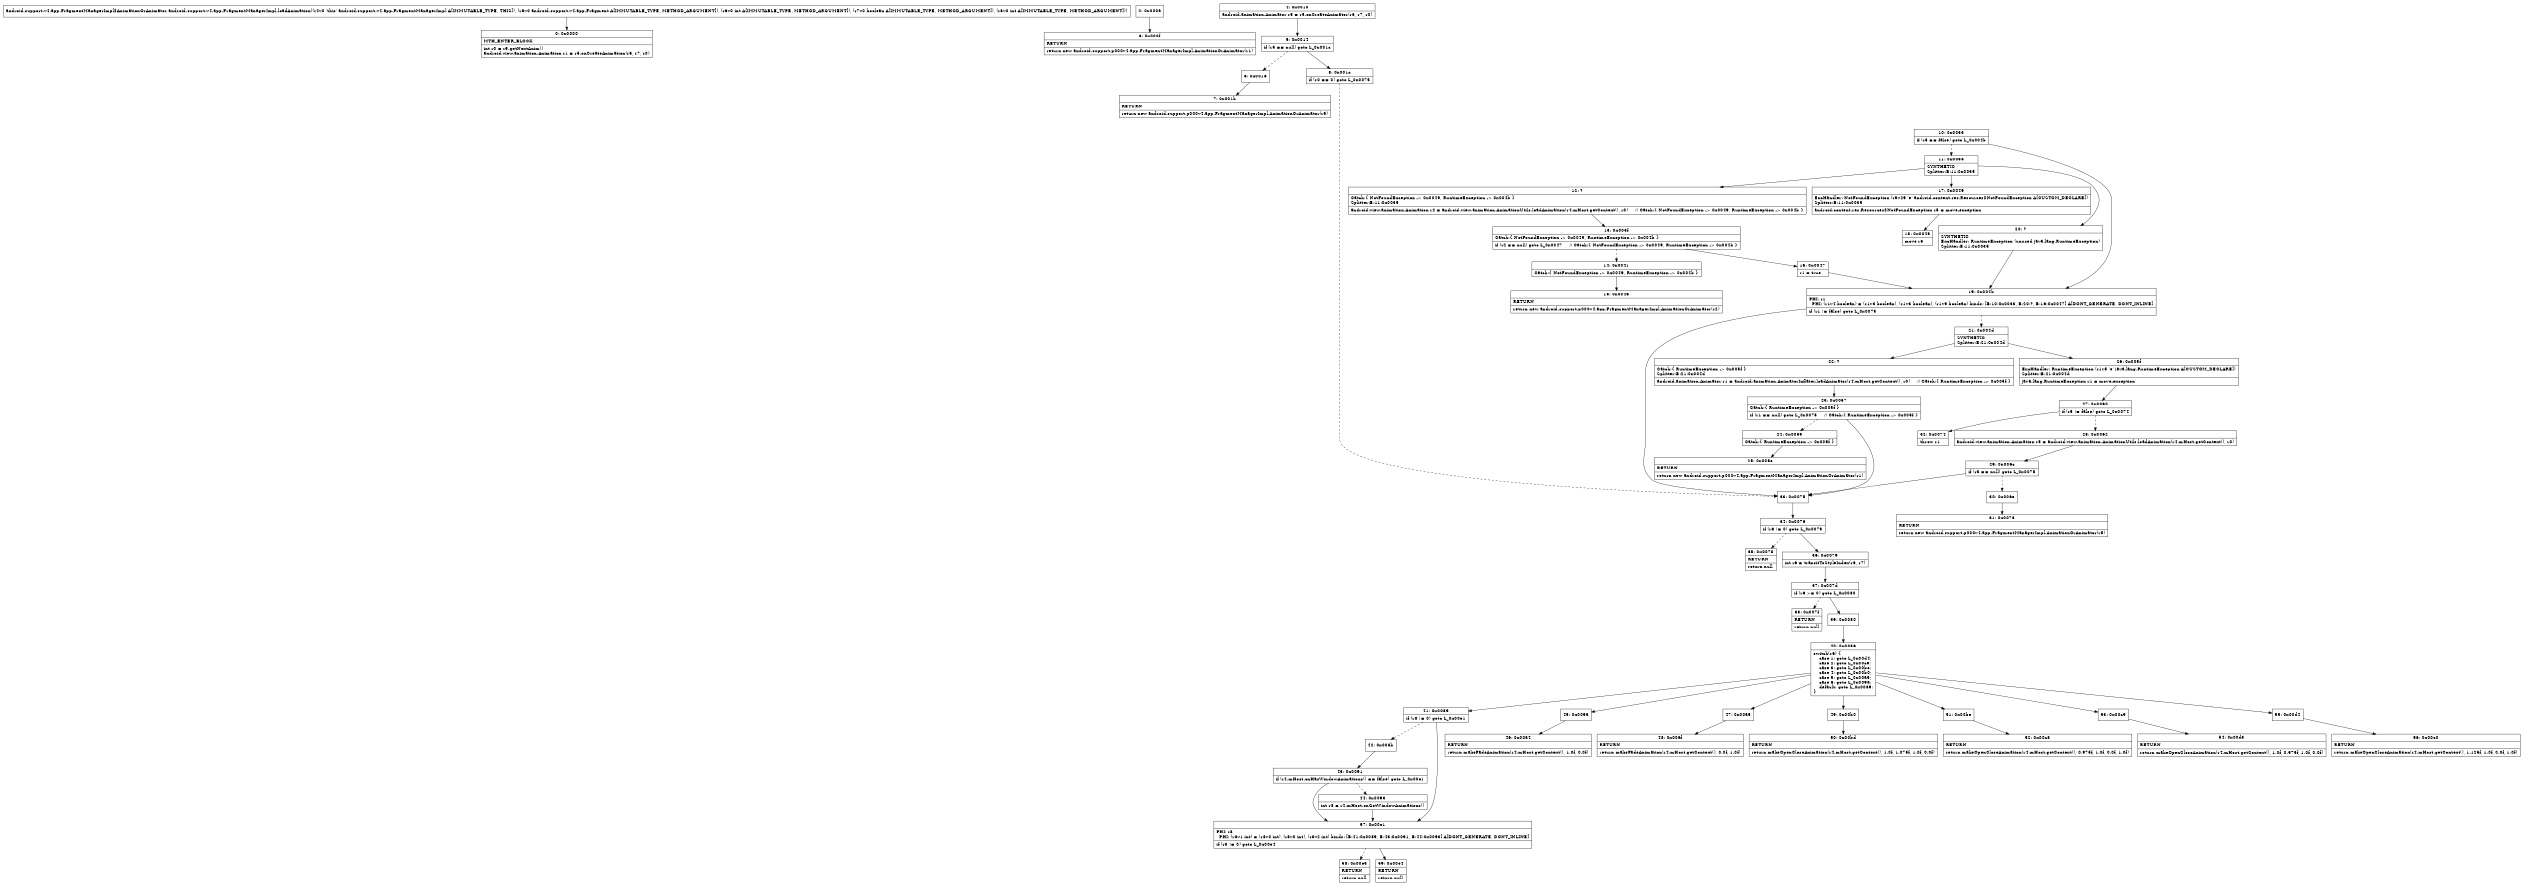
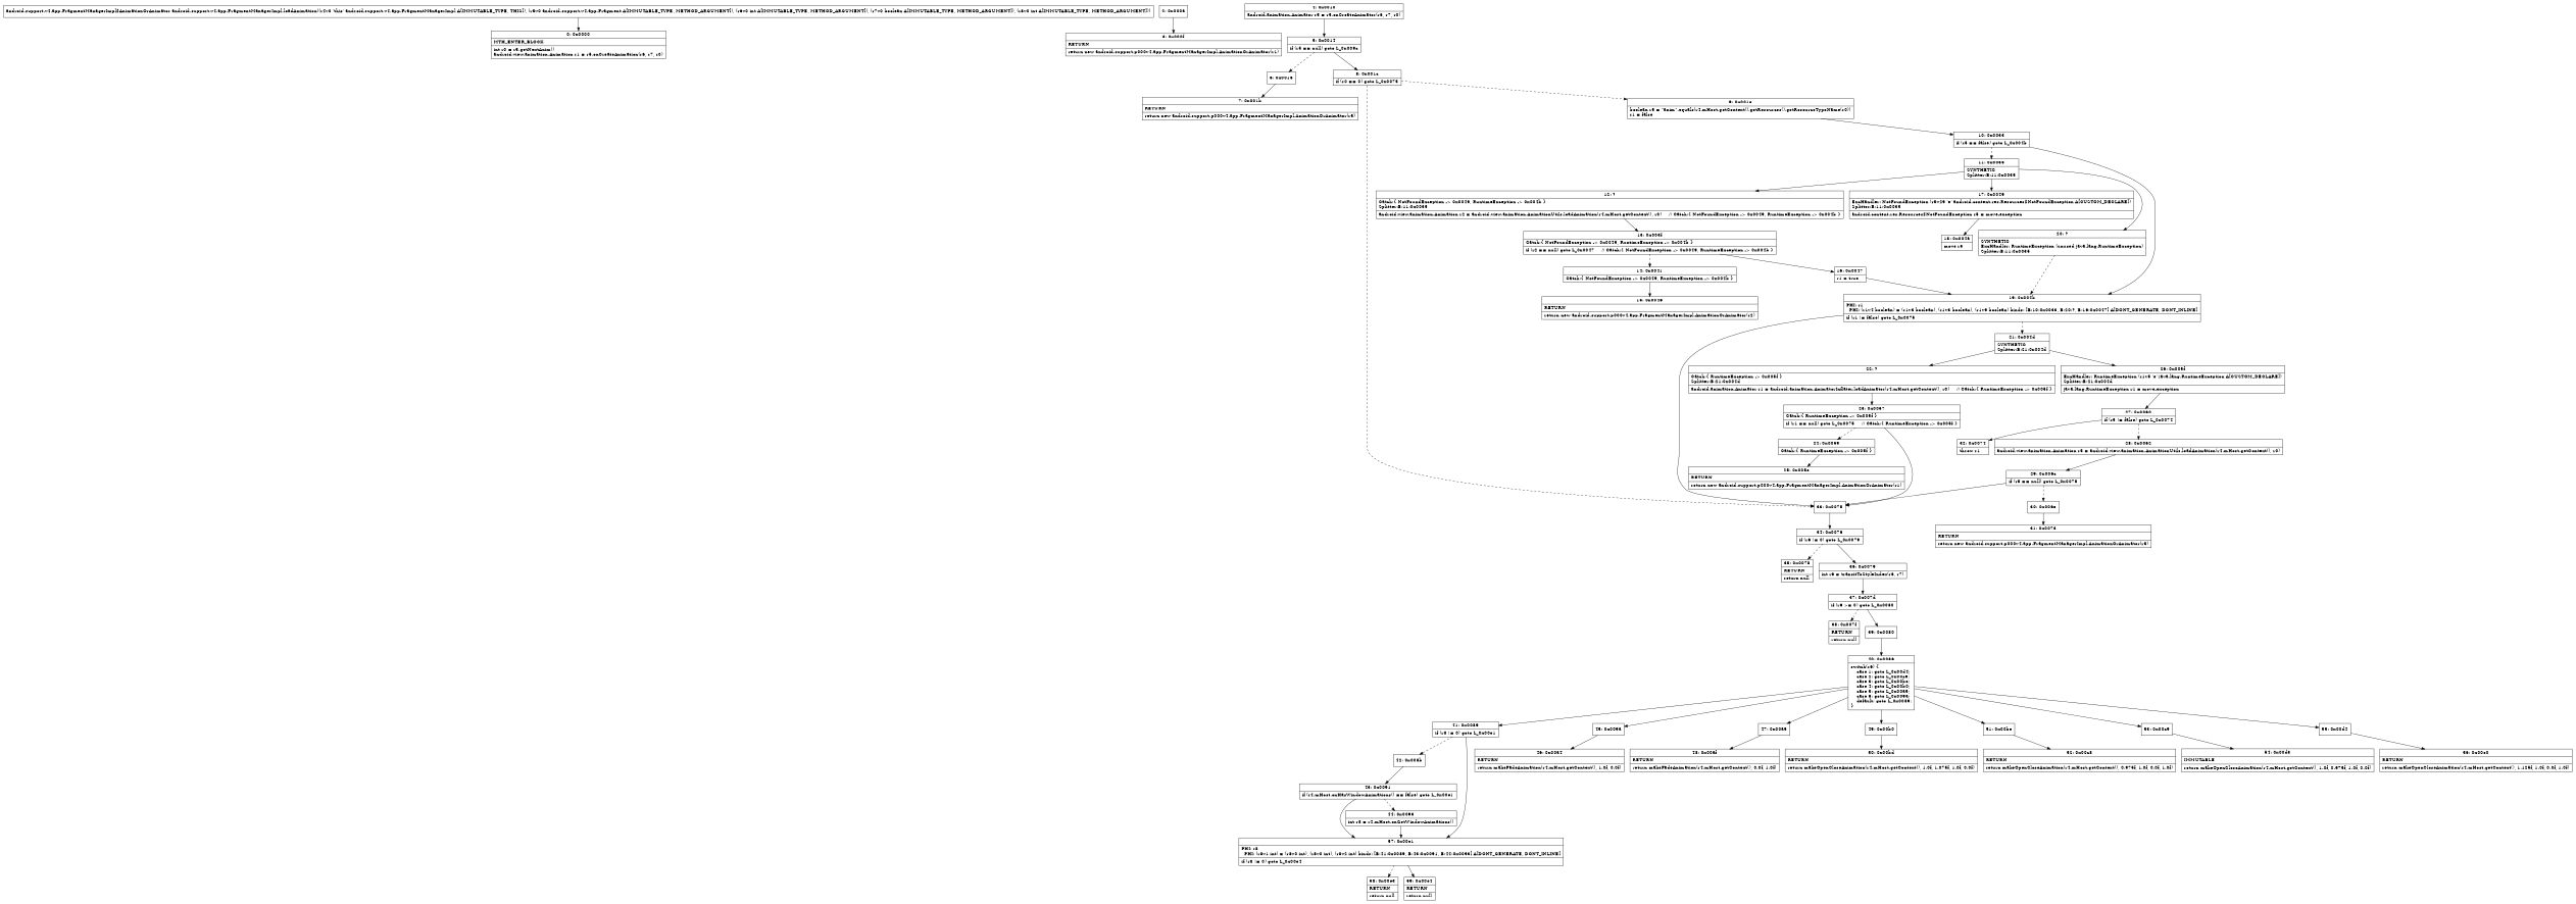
  digraph {
    node [shape=record]
    n1 [label="{0\:\ 0x0000|MTH_ENTER_BLOCK\l|int r0 = r5.getNextAnim()\landroid.view.animation.Animation r1 = r5.onCreateAnimation(r6, r7, r0)\l}"]
    n2 [label="{2\:\ 0x000a}"]
    n3 [label="{3\:\ 0x000f|RETURN\l|return new android.support.p000v4.app.FragmentManagerImpl.AnimationOrAnimator(r1)\l}"]
    n4 [label="{4\:\ 0x0010|android.animation.Animator r5 = r5.onCreateAnimator(r6, r7, r0)\l}"]
-   n5 [label="{5\:\ 0x0014|if (r5 == null) goto L_0x001c\l}"]
+   n5 [label="{5\:\ 0x0014|if (r5 == null) goto L_0x009c\l}"]
    n6 [label="{6\:\ 0x0016}"]
    n7 [label="{8\:\ 0x001c|if (r0 == 0) goto L_0x0075\l}"]
    n8 [label="{7\:\ 0x001b|RETURN\l|return new android.support.p000v4.app.FragmentManagerImpl.AnimationOrAnimator(r5)\l}"]
+   n9 [label="{9\:\ 0x001e|boolean r5 = \"anim\".equals(r4.mHost.getContext().getResources().getResourceTypeName(r0))\lr1 = false\l}"]
    n10 [label="{33\:\ 0x0075}"]
    n11 [label="{10\:\ 0x0033|if (r5 == false) goto L_0x004b\l}"]
    n12 [label="{34\:\ 0x0076|if (r6 != 0) goto L_0x0079\l}"]
    n13 [label="{11\:\ 0x0035|SYNTHETIC\lSplitter:B:11:0x0035\l}"]
    n14 [label="{19\:\ 0x004b|PHI: r1 \l  PHI: (r1v4 boolean) = (r1v3 boolean), (r1v3 boolean), (r1v9 boolean) binds: [B:10:0x0033, B:20:?, B:16:0x0047] A[DONT_GENERATE, DONT_INLINE]\l|if (r1 != false) goto L_0x0075\l}"]
    n15 [label="{12\:\ ?|Catch:\{ NotFoundException \-\> 0x0049, RuntimeException \-\> 0x004b \}\lSplitter:B:11:0x0035\l|android.view.animation.Animation r2 = android.view.animation.AnimationUtils.loadAnimation(r4.mHost.getContext(), r0)     \/\/ Catch:\{ NotFoundException \-\> 0x0049, RuntimeException \-\> 0x004b \}\l}"]
    n16 [label="{17\:\ 0x0049|ExcHandler: NotFoundException (r5v29 'e' android.content.res.Resources$NotFoundException A[CUSTOM_DECLARE])\lSplitter:B:11:0x0035\l|android.content.res.Resources$NotFoundException r5 = move\-exception\l}"]
    n17 [label="{20\:\ ?|SYNTHETIC\lExcHandler: RuntimeException (unused java.lang.RuntimeException)\lSplitter:B:11:0x0035\l}"]
    n18 [label="{21\:\ 0x004d|SYNTHETIC\lSplitter:B:21:0x004d\l}"]
    n19 [label="{13\:\ 0x003f|Catch:\{ NotFoundException \-\> 0x0049, RuntimeException \-\> 0x004b \}\l|if (r2 == null) goto L_0x0047     \/\/ Catch:\{ NotFoundException \-\> 0x0049, RuntimeException \-\> 0x004b \}\l}"]
    n20 [label="{18\:\ 0x004a|move r5\l}"]
    n21 [label="{14\:\ 0x0041|Catch:\{ NotFoundException \-\> 0x0049, RuntimeException \-\> 0x004b \}\l}"]
    n22 [label="{16\:\ 0x0047|r1 = true\l}"]
    n23 [label="{15\:\ 0x0046|RETURN\l|return new android.support.p000v4.app.FragmentManagerImpl.AnimationOrAnimator(r2)\l}"]
    n24 [label="{22\:\ ?|Catch:\{ RuntimeException \-\> 0x005f \}\lSplitter:B:21:0x004d\l|android.animation.Animator r1 = android.animation.AnimatorInflater.loadAnimator(r4.mHost.getContext(), r0)     \/\/ Catch:\{ RuntimeException \-\> 0x005f \}\l}"]
    n25 [label="{26\:\ 0x005f|ExcHandler: RuntimeException (r1v5 'e' java.lang.RuntimeException A[CUSTOM_DECLARE])\lSplitter:B:21:0x004d\l|java.lang.RuntimeException r1 = move\-exception\l}"]
    n26 [label="{23\:\ 0x0057|Catch:\{ RuntimeException \-\> 0x005f \}\l|if (r1 == null) goto L_0x0075     \/\/ Catch:\{ RuntimeException \-\> 0x005f \}\l}"]
    n27 [label="{27\:\ 0x0060|if (r5 != false) goto L_0x0074\l}"]
    n28 [label="{24\:\ 0x0059|Catch:\{ RuntimeException \-\> 0x005f \}\l}"]
    n29 [label="{25\:\ 0x005e|RETURN\l|return new android.support.p000v4.app.FragmentManagerImpl.AnimationOrAnimator(r1)\l}"]
    n30 [label="{28\:\ 0x0062|android.view.animation.Animation r5 = android.view.animation.AnimationUtils.loadAnimation(r4.mHost.getContext(), r0)\l}"]
    n31 [label="{32\:\ 0x0074|throw r1\l}"]
    n32 [label="{29\:\ 0x006c|if (r5 == null) goto L_0x0075\l}"]
    n33 [label="{30\:\ 0x006e}"]
    n34 [label="{31\:\ 0x0073|RETURN\l|return new android.support.p000v4.app.FragmentManagerImpl.AnimationOrAnimator(r5)\l}"]
    n35 [label="{35\:\ 0x0078|RETURN\l|return null\l}"]
    n36 [label="{36\:\ 0x0079|int r6 = transitToStyleIndex(r6, r7)\l}"]
    n37 [label="{37\:\ 0x007d|if (r6 \>= 0) goto L_0x0080\l}"]
    n38 [label="{38\:\ 0x007f|RETURN\l|return null\l}"]
    n39 [label="{39\:\ 0x0080}"]
    n40 [label="{40\:\ 0x0086|switch(r6) \{\l    case 1: goto L_0x00d4;\l    case 2: goto L_0x00c9;\l    case 3: goto L_0x00be;\l    case 4: goto L_0x00b0;\l    case 5: goto L_0x00a5;\l    case 6: goto L_0x009a;\l    default: goto L_0x0089;\l\}\l}"]
    n41 [label="{41\:\ 0x0089|if (r8 != 0) goto L_0x00e1\l}"]
    n42 [label="{45\:\ 0x009a}"]
    n43 [label="{47\:\ 0x00a5}"]
    n44 [label="{49\:\ 0x00b0}"]
    n45 [label="{51\:\ 0x00be}"]
    n46 [label="{53\:\ 0x00c9}"]
    n47 [label="{55\:\ 0x00d4}"]
    n48 [label="{42\:\ 0x008b}"]
    n49 [label="{57\:\ 0x00e1|PHI: r8 \l  PHI: (r8v1 int) = (r8v0 int), (r8v0 int), (r8v2 int) binds: [B:41:0x0089, B:43:0x0091, B:44:0x0093] A[DONT_GENERATE, DONT_INLINE]\l|if (r8 != 0) goto L_0x00e4\l}"]
    n50 [label="{46\:\ 0x00a4|RETURN\l|return makeFadeAnimation(r4.mHost.getContext(), 1.0f, 0.0f)\l}"]
    n51 [label="{48\:\ 0x00af|RETURN\l|return makeFadeAnimation(r4.mHost.getContext(), 0.0f, 1.0f)\l}"]
    n52 [label="{50\:\ 0x00bd|RETURN\l|return makeOpenCloseAnimation(r4.mHost.getContext(), 1.0f, 1.075f, 1.0f, 0.0f)\l}"]
    n53 [label="{52\:\ 0x00c8|RETURN\l|return makeOpenCloseAnimation(r4.mHost.getContext(), 0.975f, 1.0f, 0.0f, 1.0f)\l}"]
-   n54 [label="{54\:\ 0x00d3|RETURN\l|return makeOpenCloseAnimation(r4.mHost.getContext(), 1.0f, 0.975f, 1.0f, 0.0f)\l}"]
+   n54 [label="{54\:\ 0x00d3|IMMUTABLE\l|return makeOpenCloseAnimation(r4.mHost.getContext(), 1.0f, 0.975f, 1.0f, 0.0f)\l}"]
    n55 [label="{56\:\ 0x00e0|RETURN\l|return makeOpenCloseAnimation(r4.mHost.getContext(), 1.125f, 1.0f, 0.0f, 1.0f)\l}"]
    n56 [label="{43\:\ 0x0091|if (r4.mHost.onHasWindowAnimations() == false) goto L_0x00e1\l}"]
    n57 [label="{58\:\ 0x00e3|RETURN\l|return null\l}"]
    n58 [label="{59\:\ 0x00e4|RETURN\l|return null\l}"]
    n59 [label="{44\:\ 0x0093|int r8 = r4.mHost.onGetWindowAnimations()\l}"]
    n60 [label="{android.support.v4.app.FragmentManagerImpl$AnimationOrAnimator android.support.v4.app.FragmentManagerImpl.loadAnimation((r4v0 'this' android.support.v4.app.FragmentManagerImpl A[IMMUTABLE_TYPE, THIS]), (r5v0 android.support.v4.app.Fragment A[IMMUTABLE_TYPE, METHOD_ARGUMENT]), (r6v0 int A[IMMUTABLE_TYPE, METHOD_ARGUMENT]), (r7v0 boolean A[IMMUTABLE_TYPE, METHOD_ARGUMENT]), (r8v0 int A[IMMUTABLE_TYPE, METHOD_ARGUMENT])) }"]
    n2 -> n3
    n4 -> n5
    n5 -> n6 [style=dashed]
    n5 -> n7
    n6 -> n8
+   n7 -> n9 [style=dashed]
    n7 -> n10 [style=dashed]
+   n9 -> n11
    n10 -> n12
    n11 -> n13 [style=dashed]
    n11 -> n14
    n12 -> n35 [style=dashed]
    n12 -> n36
    n13 -> n15
    n13 -> n16
    n13 -> n17
    n14 -> n10
    n14 -> n18 [style=dashed]
    n15 -> n19
    n16 -> n20
-   n17 -> n14
+   n17 -> n14 [style=dashed]
    n18 -> n24
    n18 -> n25
    n19 -> n21 [style=dashed]
    n19 -> n22
    n21 -> n23
    n22 -> n14
    n24 -> n26
    n25 -> n27
    n26 -> n10
    n26 -> n28 [style=dashed]
    n27 -> n30 [style=dashed]
    n27 -> n31
    n28 -> n29
    n30 -> n32
    n32 -> n10
    n32 -> n33 [style=dashed]
    n33 -> n34
    n36 -> n37
    n37 -> n38 [style=dashed]
    n37 -> n39
    n39 -> n40
    n40 -> n41
    n40 -> n42
    n40 -> n43
    n40 -> n44
    n40 -> n45
    n40 -> n46
    n40 -> n47
    n41 -> n48 [style=dashed]
    n41 -> n49
    n42 -> n50
    n43 -> n51
    n44 -> n52
    n45 -> n53
    n46 -> n54
    n47 -> n55
    n48 -> n56
    n49 -> n57 [style=dashed]
    n49 -> n58
    n56 -> n49
    n56 -> n59 [style=dashed]
    n59 -> n49
    n60 -> n1
  }
